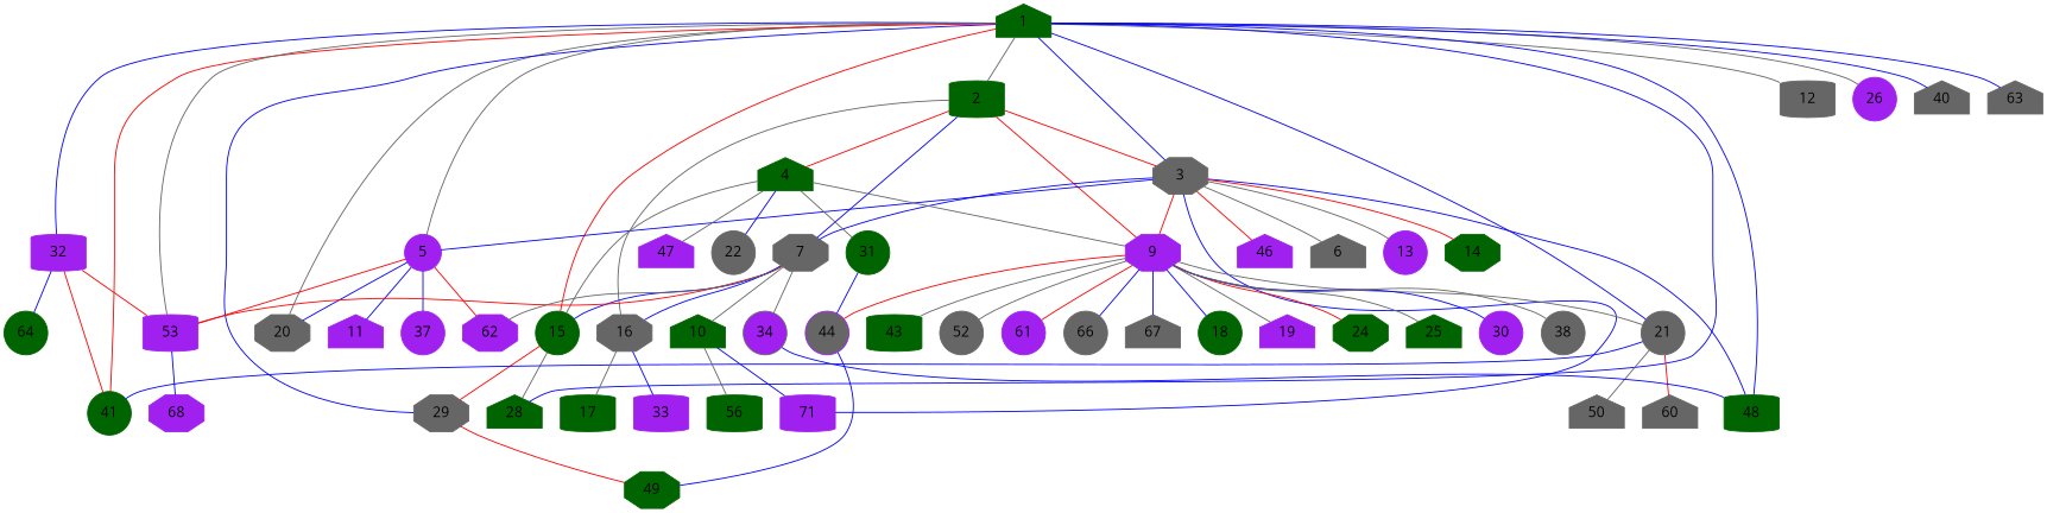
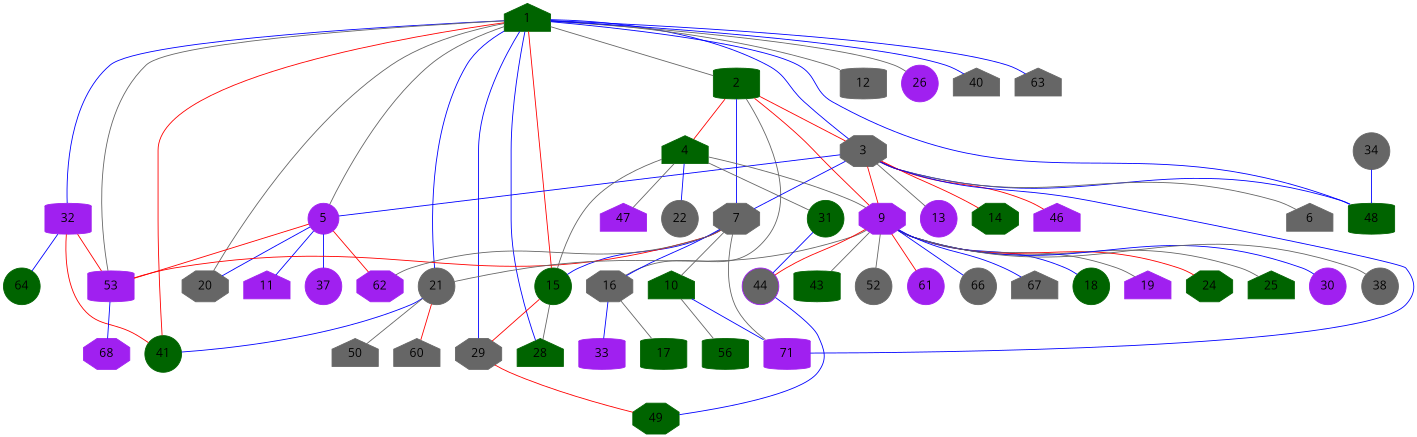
  graph {
    fontname="Open Sans"
    node [color=darkgreen fontname="Open Sans" shape=circle style=filled]
    edge [color=blue fontname="Open Sans"]
    1 [shape=house super="+23"]
    2 [shape=cylinder]
    3 [color=gray40 shape=octagon super="+8"]
    5 [color=purple super="+39"]
    12 [color=gray40 shape=cylinder]
    15
    20 [color=gray40 shape=octagon super="+74"]
    21 [color=gray40 super="+42"]
    26 [color=purple]
    28 [shape=house]
    29 [color=gray40 shape=octagon super="+59"]
    32 [color=purple shape=cylinder]
    40 [color=gray40 shape=house super="+58"]
    41 [super="+65"]
    48 [shape=cylinder]
    53 [color=purple shape=cylinder super="+55"]
    63 [color=gray40 shape=house]
    4 [shape=house super="+57"]
    7 [color=gray40 shape=octagon super="+45"]
    9 [color=purple shape=octagon super="+27"]
    16 [color=gray40 shape=octagon super="+72"]
    6 [color=gray40 shape=house]
    13 [color=purple]
    14 [shape=octagon]
    46 [color=purple shape=house]
    71 [color=purple shape=cylinder]
    11 [color=purple shape=house]
    37 [color=purple]
    62 [color=purple shape=octagon]
    50 [color=gray40 shape=house]
    60 [color=gray40 shape=house]
    49 [shape=octagon super="+69"]
    64 [super="+73"]
    68 [color=purple shape=octagon]
    22 [color=gray40]
    31
    47 [color=purple shape=house super="+54"]
    10 [shape=house super="+38"]
-   34 [color=gray40 fillcolor=purple]
+   34 [color=gray40]
    18
    19 [color=purple shape=house super="+35"]
    24 [shape=octagon]
    25 [shape=house]
    30 [color=purple]
    n45 [color=gray40 label=38]
    43 [shape=cylinder]
    44 [color=purple fillcolor=gray40 super="+51"]
    52 [color=gray40]
    61 [color=purple]
    66 [color=gray40]
    67 [color=gray40 shape=house]
    17 [shape=cylinder]
    33 [color=purple shape=cylinder]
    56 [shape=cylinder]
    1 -- 2 [color=gray40]
    1 -- 3 [weight=2]
    1 -- 5 [color=gray40]
    1 -- 12 [color=gray40]
    1 -- 15 [color=red]
    1 -- 20 [color=gray40 weight=2]
    1 -- 21
    1 -- 26 [color=gray40]
    1 -- 28
    1 -- 29
    1 -- 32
    1 -- 40
    1 -- 41 [color=red]
    1 -- 48
    1 -- 53 [color=gray40]
    1 -- 63
    2 -- 3 [color=red]
    2 -- 4 [color=red]
    2 -- 7
    2 -- 9 [color=red]
    2 -- 16 [color=gray40]
    3 -- 5
    3 -- 48
    3 -- 7
    3 -- 9 [color=red]
    3 -- 6 [color=gray40]
    3 -- 13 [color=gray40]
    3 -- 14 [color=red]
    3 -- 46 [color=red]
    3 -- 71
    5 -- 20
    5 -- 53 [color=red]
    5 -- 11
    5 -- 37
    5 -- 62 [color=red]
    15 -- 28 [color=gray40]
    15 -- 29 [color=red]
    21 -- 41
    21 -- 50 [color=gray40]
    21 -- 60 [color=red]
    29 -- 49 [color=red]
    32 -- 41 [color=red]
    32 -- 53 [color=red]
    32 -- 64
    53 -- 68
    4 -- 15 [color=gray40]
    4 -- 9 [color=gray40]
    4 -- 22
    4 -- 31 [color=gray40]
    4 -- 47 [color=gray40]
    7 -- 15
    7 -- 53 [color=red]
    7 -- 16
    7 -- 62 [color=gray40]
    7 -- 10 [color=gray40]
-   7 -- 34 [color=gray40]
+   7 -- 71 [color=gray40]
    9 -- 21 [color=gray40]
    9 -- 18
    9 -- 19 [color=gray40]
    9 -- 24 [color=red]
    9 -- 25 [color=gray40]
    9 -- 30
    9 -- n45 [color=gray40]
    9 -- 43 [color=gray40]
    9 -- 44 [color=red]
    9 -- 52 [color=gray40]
    9 -- 61 [color=red]
    9 -- 66
    9 -- 67
    16 -- 17 [color=gray40]
    16 -- 33
    31 -- 44
    10 -- 71
    10 -- 56 [color=gray40]
    34 -- 48
    44 -- 49
  }
